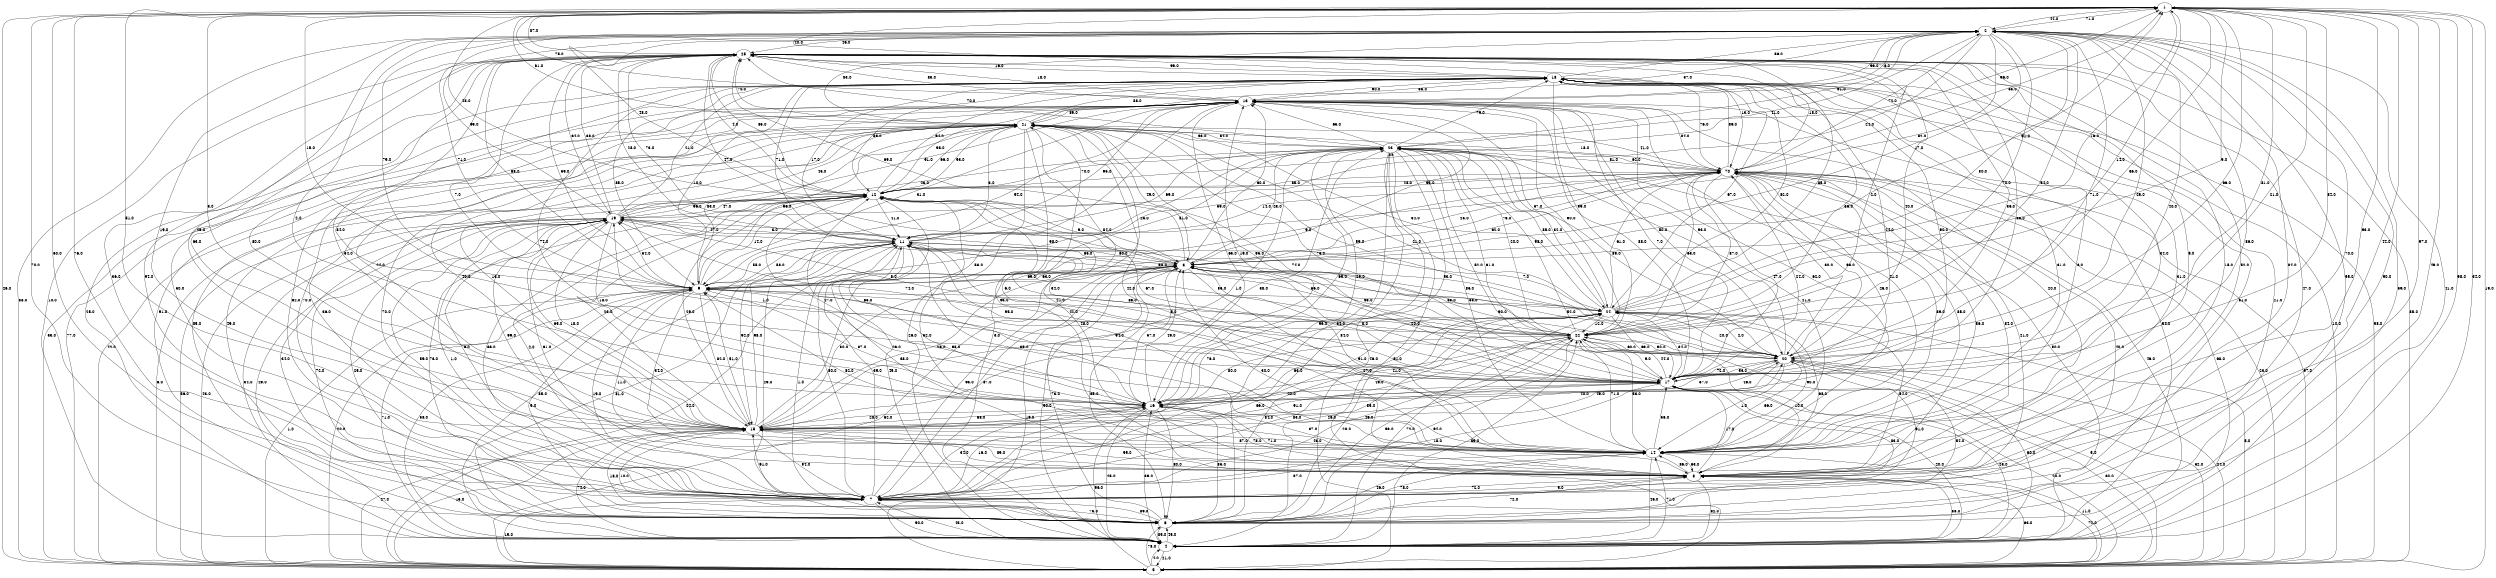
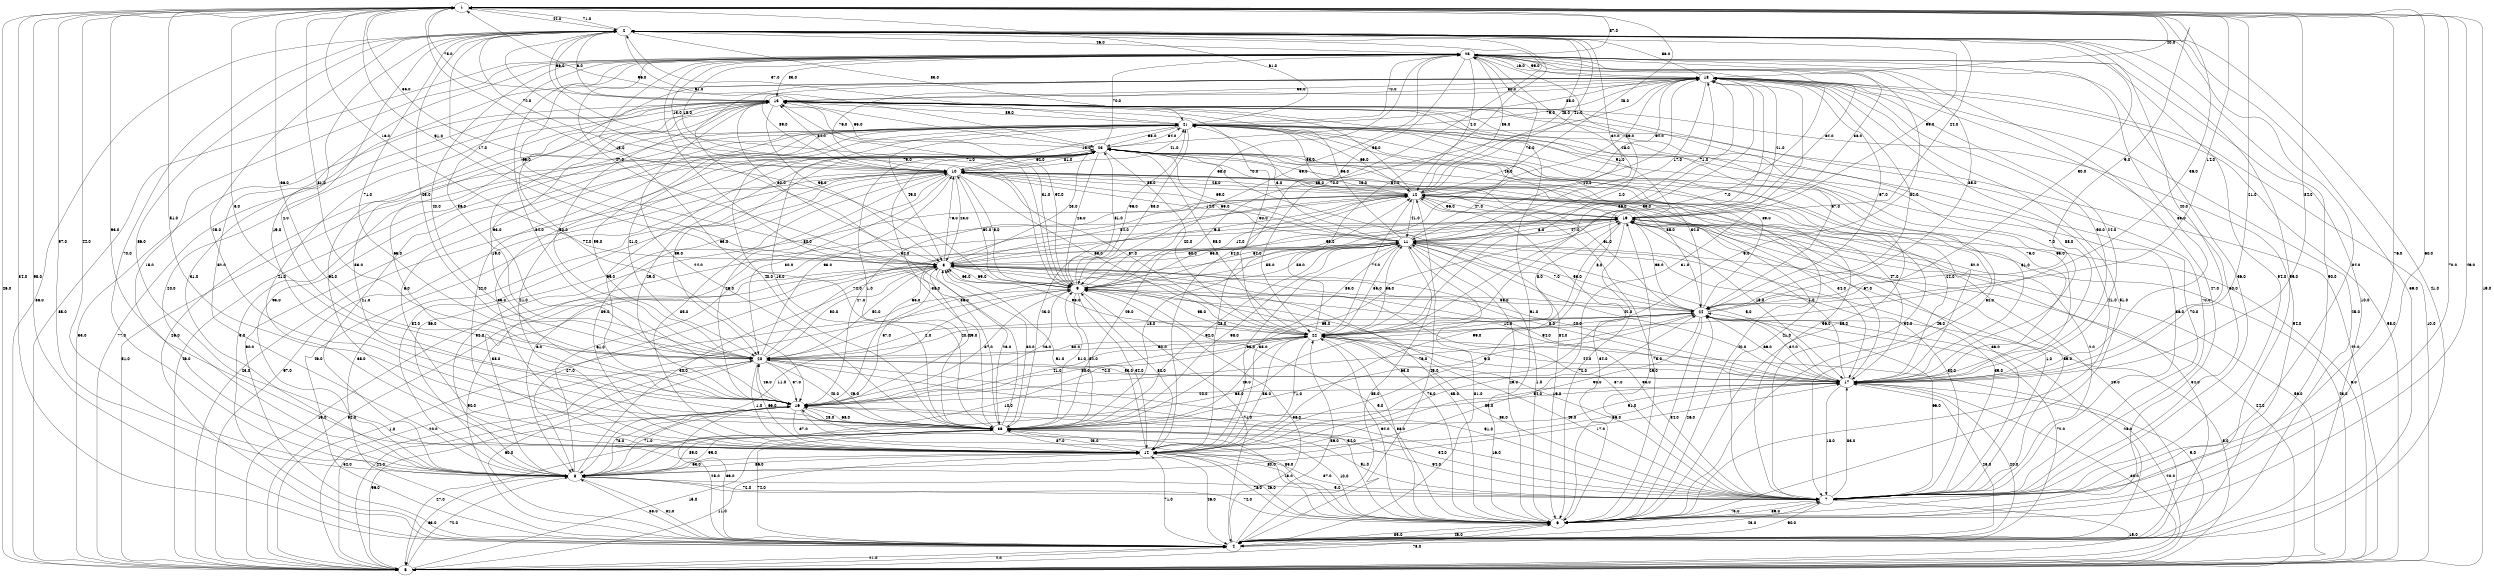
  strict digraph {
    n1 [label=1]
    n2 [label=2]
    n3 [label=3]
    n4 [label=4]
    n5 [label=5]
    n6 [label=6]
    n7 [label=7]
    n8 [label=8]
    n9 [label=14]
-   n10 [label=15]
+   n10 [label=35]
    n11 [label=16]
    n12 [label=17]
    n13 [label=20]
    n14 [label=22]
    n15 [label=24]
    n16 [label=9]
-   n17 [label=70]
+   n17 [label=10]
    n18 [label=11]
    n19 [label=12]
    n20 [label=13]
    n21 [label=19]
    n22 [label=21]
    n23 [label=23]
    n24 [label=25]
    n25 [label=18]
    n1 -> n2 [label=44.0]
    n1 -> n3 [label=16.0]
    n1 -> n4 [label=34.0]
    n1 -> n5 [label=26.0]
    n1 -> n6 [label=49.0]
    n1 -> n7 [label=76.0]
    n1 -> n8 [label=97.0]
    n1 -> n9 [label=93.0]
    n1 -> n10 [label=51.0]
    n1 -> n11 [label=3.0]
    n1 -> n12 [label=21.0]
    n1 -> n13 [label=66.0]
    n1 -> n14 [label=36.0]
    n1 -> n15 [label=9.0]
    n2 -> n1 [label=71.0]
    n2 -> n3 [label=17.0]
    n2 -> n4 [label=59.0]
    n2 -> n6 [label=55.0]
    n2 -> n7 [label=84.0]
    n2 -> n8 [label=70.0]
    n2 -> n9 [label=86.0]
    n2 -> n10 [label=25.0]
    n2 -> n11 [label=2.0]
    n2 -> n13 [label=25.0]
    n2 -> n14 [label=70.0]
    n2 -> n16 [label=71.0]
    n2 -> n17 [label=72.0]
    n2 -> n18 [label=32.0]
    n2 -> n19 [label=48.0]
    n2 -> n20 [label=96.0]
    n2 -> n21 [label=24.0]
    n2 -> n22 [label=83.0]
    n2 -> n23 [label=91.0]
    n2 -> n24 [label=46.0]
    n3 -> n1 [label=91.0]
    n3 -> n5 [label=62.0]
    n3 -> n6 [label=35.0]
    n3 -> n7 [label=87.0]
    n3 -> n8 [label=27.0]
    n3 -> n10 [label=26.0]
    n3 -> n11 [label=57.0]
    n3 -> n12 [label=8.0]
    n3 -> n13 [label=52.0]
    n3 -> n16 [label=69.0]
    n3 -> n17 [label=76.0]
    n3 -> n18 [label=60.0]
    n3 -> n19 [label=9.0]
    n3 -> n20 [label=60.0]
    n3 -> n23 [label=23.0]
    n3 -> n24 [label=69.0]
    n4 -> n1 [label=98.0]
    n4 -> n2 [label=41.0]
    n4 -> n3 [label=90.0]
    n4 -> n5 [label=21.0]
    n4 -> n6 [label=45.0]
    n4 -> n7 [label=43.0]
    n4 -> n8 [label=88.0]
    n4 -> n9 [label=71.0]
    n4 -> n11 [label=39.0]
    n4 -> n12 [label=23.0]
    n4 -> n14 [label=59.0]
    n4 -> n15 [label=72.0]
    n4 -> n16 [label=58.0]
    n4 -> n17 [label=68.0]
    n4 -> n18 [label=81.0]
    n4 -> n19 [label=45.0]
    n4 -> n20 [label=54.0]
    n4 -> n21 [label=29.0]
    n4 -> n22 [label=3.0]
    n4 -> n25 [label=25.0]
    n5 -> n1 [label=19.0]
    n5 -> n2 [label=88.0]
    n5 -> n3 [label=19.0]
    n5 -> n4 [label=4.0]
    n5 -> n6 [label=78.0]
    n5 -> n8 [label=72.0]
    n5 -> n9 [label=11.0]
    n5 -> n10 [label=15.0]
    n5 -> n11 [label=96.0]
    n5 -> n12 [label=30.0]
    n5 -> n13 [label=24.0]
    n5 -> n16 [label=20.0]
    n5 -> n17 [label=97.0]
    n5 -> n18 [label=24.0]
    n5 -> n19 [label=6.0]
    n5 -> n20 [label=77.0]
    n5 -> n21 [label=43.0]
    n5 -> n22 [label=42.0]
    n5 -> n23 [label=51.0]
    n5 -> n25 [label=58.0]
    n6 -> n1 [label=70.0]
    n6 -> n2 [label=90.0]
    n6 -> n3 [label=73.0]
    n6 -> n4 [label=85.0]
    n6 -> n7 [label=89.0]
    n6 -> n9 [label=78.0]
    n6 -> n10 [label=10.0]
    n6 -> n11 [label=85.0]
    n6 -> n14 [label=94.0]
    n6 -> n15 [label=26.0]
    n6 -> n16 [label=5.0]
    n6 -> n18 [label=1.0]
    n6 -> n19 [label=73.0]
    n6 -> n20 [label=91.0]
    n6 -> n21 [label=25.0]
    n6 -> n22 [label=49.0]
    n6 -> n25 [label=21.0]
    n7 -> n1 [label=60.0]
    n7 -> n3 [label=93.0]
    n7 -> n4 [label=90.0]
    n7 -> n5 [label=15.0]
    n7 -> n6 [label=73.0]
    n7 -> n8 [label=5.0]
    n7 -> n9 [label=87.0]
    n7 -> n10 [label=91.0]
    n7 -> n11 [label=16.0]
    n7 -> n12 [label=83.0]
    n7 -> n14 [label=49.0]
    n7 -> n15 [label=66.0]
    n7 -> n17 [label=21.0]
    n7 -> n18 [label=39.0]
    n7 -> n19 [label=2.0]
    n7 -> n20 [label=70.0]
    n7 -> n21 [label=59.0]
    n7 -> n22 [label=70.0]
    n7 -> n23 [label=34.0]
    n7 -> n24 [label=94.0]
    n7 -> n25 [label=50.0]
    n8 -> n1 [label=44.0]
    n8 -> n3 [label=30.0]
    n8 -> n4 [label=82.0]
    n8 -> n5 [label=63.0]
    n8 -> n6 [label=72.0]
    n8 -> n7 [label=72.0]
    n8 -> n9 [label=86.0]
    n8 -> n10 [label=95.0]
    n8 -> n11 [label=71.0]
    n8 -> n12 [label=17.0]
    n8 -> n15 [label=54.0]
    n8 -> n17 [label=86.0]
    n8 -> n19 [label=52.0]
    n8 -> n20 [label=20.0]
    n8 -> n21 [label=61.0]
    n8 -> n22 [label=21.0]
    n8 -> n24 [label=52.0]
    n8 -> n25 [label=31.0]
    n9 -> n3 [label=91.0]
    n9 -> n4 [label=46.0]
    n9 -> n6 [label=46.0]
    n9 -> n8 [label=63.0]
    n9 -> n10 [label=43.0]
    n9 -> n12 [label=56.0]
    n9 -> n13 [label=66.0]
    n9 -> n14 [label=53.0]
    n9 -> n16 [label=82.0]
    n9 -> n17 [label=85.0]
    n9 -> n18 [label=35.0]
    n9 -> n19 [label=48.0]
    n9 -> n20 [label=41.0]
    n9 -> n22 [label=42.0]
    n9 -> n23 [label=21.0]
    n9 -> n24 [label=9.0]
    n9 -> n25 [label=8.0]
    n10 -> n2 [label=19.0]
    n10 -> n3 [label=30.0]
    n10 -> n4 [label=74.0]
    n10 -> n5 [label=27.0]
    n10 -> n6 [label=18.0]
    n10 -> n7 [label=94.0]
    n10 -> n8 [label=89.0]
    n10 -> n9 [label=87.0]
    n10 -> n11 [label=68.0]
    n10 -> n12 [label=85.0]
    n10 -> n13 [label=49.0]
    n10 -> n15 [label=63.0]
    n10 -> n16 [label=51.0]
    n10 -> n18 [label=98.0]
    n10 -> n19 [label=29.0]
    n10 -> n20 [label=53.0]
    n10 -> n21 [label=65.0]
    n10 -> n22 [label=13.0]
    n10 -> n23 [label=38.0]
    n10 -> n24 [label=80.0]
    n10 -> n25 [label=54.0]
    n11 -> n3 [label=49.0]
    n11 -> n4 [label=25.0]
    n11 -> n6 [label=80.0]
    n11 -> n7 [label=34.0]
    n11 -> n8 [label=78.0]
    n11 -> n9 [label=37.0]
    n11 -> n10 [label=28.0]
    n11 -> n13 [label=46.0]
    n11 -> n14 [label=41.0]
    n11 -> n16 [label=26.0]
    n11 -> n19 [label=65.0]
    n11 -> n20 [label=19.0]
    n11 -> n23 [label=29.0]
    n11 -> n24 [label=84.0]
    n12 -> n1 [label=84.0]
    n12 -> n2 [label=40.0]
    n12 -> n3 [label=20.0]
    n12 -> n4 [label=20.0]
    n12 -> n5 [label=20.0]
    n12 -> n7 [label=18.0]
    n12 -> n10 [label=91.0]
    n12 -> n11 [label=20.0]
    n12 -> n13 [label=53.0]
    n12 -> n14 [label=44.0]
    n12 -> n15 [label=34.0]
    n12 -> n16 [label=94.0]
    n12 -> n17 [label=24.0]
    n12 -> n18 [label=5.0]
    n12 -> n19 [label=67.0]
    n12 -> n20 [label=7.0]
    n12 -> n21 [label=1.0]
    n12 -> n22 [label=95.0]
    n12 -> n23 [label=61.0]
    n12 -> n24 [label=83.0]
    n12 -> n25 [label=90.0]
    n13 -> n1 [label=81.0]
    n13 -> n2 [label=71.0]
    n13 -> n3 [label=90.0]
    n13 -> n4 [label=60.0]
    n13 -> n5 [label=52.0]
    n13 -> n6 [label=54.0]
    n13 -> n7 [label=91.0]
    n13 -> n9 [label=1.0]
    n13 -> n10 [label=40.0]
    n13 -> n11 [label=57.0]
    n13 -> n12 [label=72.0]
    n13 -> n14 [label=90.0]
    n13 -> n15 [label=2.0]
    n13 -> n17 [label=93.0]
    n13 -> n20 [label=93.0]
    n13 -> n21 [label=74.0]
    n13 -> n22 [label=59.0]
    n13 -> n24 [label=36.0]
    n14 -> n2 [label=54.0]
    n14 -> n3 [label=98.0]
    n14 -> n5 [label=5.0]
    n14 -> n6 [label=98.0]
    n14 -> n7 [label=83.0]
    n14 -> n8 [label=10.0]
    n14 -> n9 [label=71.0]
    n14 -> n10 [label=49.0]
    n14 -> n11 [label=80.0]
    n14 -> n12 [label=9.0]
    n14 -> n13 [label=60.0]
    n14 -> n16 [label=95.0]
    n14 -> n17 [label=87.0]
    n14 -> n18 [label=56.0]
    n14 -> n19 [label=74.0]
    n14 -> n21 [label=8.0]
    n14 -> n23 [label=98.0]
    n14 -> n24 [label=7.0]
    n14 -> n25 [label=36.0]
    n15 -> n1 [label=14.0]
    n15 -> n2 [label=30.0]
    n15 -> n3 [label=85.0]
    n15 -> n4 [label=28.0]
    n15 -> n5 [label=5.0]
    n15 -> n6 [label=84.0]
    n15 -> n8 [label=68.0]
    n15 -> n9 [label=90.0]
    n15 -> n11 [label=76.0]
    n15 -> n12 [label=69.0]
    n15 -> n13 [label=20.0]
    n15 -> n14 [label=12.0]
    n15 -> n17 [label=61.0]
    n15 -> n18 [label=53.0]
    n15 -> n21 [label=98.0]
-   n15 -> n22 [label=34.0]
+   n15 -> n22 [label=89.0]
    n15 -> n23 [label=32.0]
    n15 -> n24 [label=85.0]
    n15 -> n25 [label=82.0]
    n16 -> n1 [label=15.0]
    n16 -> n2 [label=79.0]
    n16 -> n3 [label=63.0]
    n16 -> n4 [label=71.0]
    n16 -> n5 [label=1.0]
    n16 -> n7 [label=19.0]
    n16 -> n8 [label=11.0]
    n16 -> n9 [label=34.0]
    n16 -> n10 [label=82.0]
    n16 -> n11 [label=37.0]
    n16 -> n15 [label=35.0]
    n16 -> n17 [label=62.0]
    n16 -> n18 [label=58.0]
    n16 -> n19 [label=14.0]
    n16 -> n20 [label=94.0]
    n16 -> n21 [label=54.0]
    n16 -> n22 [label=96.0]
    n16 -> n23 [label=81.0]
    n16 -> n24 [label=59.0]
    n16 -> n25 [label=10.0]
    n17 -> n1 [label=55.0]
    n17 -> n3 [label=23.0]
    n17 -> n4 [label=46.0]
    n17 -> n5 [label=23.0]
    n17 -> n6 [label=40.0]
    n17 -> n8 [label=84.0]
    n17 -> n9 [label=89.0]
    n17 -> n11 [label=26.0]
    n17 -> n12 [label=47.0]
    n17 -> n13 [label=30.0]
    n17 -> n14 [label=63.0]
    n17 -> n16 [label=9.0]
    n17 -> n18 [label=14.0]
    n17 -> n19 [label=28.0]
    n17 -> n20 [label=84.0]
    n17 -> n22 [label=41.0]
    n17 -> n23 [label=62.0]
    n17 -> n24 [label=18.0]
    n17 -> n25 [label=89.0]
    n18 -> n3 [label=65.0]
    n18 -> n4 [label=85.0]
    n18 -> n6 [label=29.0]
    n18 -> n7 [label=80.0]
    n18 -> n8 [label=38.0]
    n18 -> n9 [label=98.0]
    n18 -> n10 [label=92.0]
    n18 -> n12 [label=42.0]
    n18 -> n13 [label=86.0]
    n18 -> n14 [label=35.0]
    n18 -> n15 [label=7.0]
    n18 -> n16 [label=55.0]
    n18 -> n17 [label=59.0]
    n18 -> n20 [label=95.0]
    n18 -> n21 [label=3.0]
    n18 -> n22 [label=3.0]
    n18 -> n23 [label=69.0]
    n18 -> n24 [label=73.0]
    n18 -> n25 [label=71.0]
    n19 -> n1 [label=48.0]
    n19 -> n2 [label=41.0]
    n19 -> n3 [label=84.0]
    n19 -> n6 [label=34.0]
    n19 -> n7 [label=36.0]
    n19 -> n10 [label=23.0]
    n19 -> n11 [label=47.0]
    n19 -> n12 [label=34.0]
    n19 -> n17 [label=85.0]
    n19 -> n18 [label=41.0]
    n19 -> n20 [label=98.0]
    n19 -> n21 [label=96.0]
    n19 -> n22 [label=53.0]
    n19 -> n23 [label=70.0]
    n19 -> n24 [label=85.0]
    n19 -> n25 [label=94.0]
    n20 -> n1 [label=75.0]
    n20 -> n2 [label=6.0]
    n20 -> n3 [label=95.0]
    n20 -> n5 [label=33.0]
    n20 -> n7 [label=62.0]
    n20 -> n9 [label=62.0]
    n20 -> n10 [label=24.0]
    n20 -> n11 [label=65.0]
    n20 -> n12 [label=88.0]
    n20 -> n13 [label=50.0]
    n20 -> n14 [label=90.0]
    n20 -> n15 [label=57.0]
    n20 -> n16 [label=31.0]
    n20 -> n22 [label=89.0]
-   n20 -> n24 [label=18.0]
    n20 -> n25 [label=33.0]
    n21 -> n2 [label=99.0]
    n21 -> n3 [label=98.0]
    n21 -> n4 [label=34.0]
    n21 -> n5 [label=56.0]
    n21 -> n6 [label=72.0]
    n21 -> n7 [label=1.0]
    n21 -> n8 [label=6.0]
    n21 -> n9 [label=99.0]
    n21 -> n10 [label=18.0]
    n21 -> n12 [label=18.0]
    n21 -> n18 [label=47.0]
    n21 -> n19 [label=47.0]
    n21 -> n20 [label=91.0]
    n21 -> n22 [label=45.0]
    n21 -> n23 [label=23.0]
    n21 -> n24 [label=38.0]
    n21 -> n25 [label=21.0]
    n22 -> n1 [label=61.0]
    n22 -> n2 [label=37.0]
    n22 -> n3 [label=49.0]
    n22 -> n4 [label=26.0]
    n22 -> n6 [label=85.0]
    n22 -> n7 [label=36.0]
    n22 -> n8 [label=93.0]
    n22 -> n9 [label=6.0]
    n22 -> n10 [label=40.0]
    n22 -> n12 [label=75.0]
    n22 -> n13 [label=21.0]
    n22 -> n16 [label=83.0]
    n22 -> n17 [label=18.0]
    n22 -> n19 [label=66.0]
    n22 -> n23 [label=98.0]
    n22 -> n24 [label=70.0]
    n22 -> n25 [label=88.0]
    n23 -> n1 [label=96.0]
    n23 -> n4 [label=90.0]
    n23 -> n5 [label=46.0]
    n23 -> n6 [label=84.0]
    n23 -> n7 [label=96.0]
    n23 -> n9 [label=53.0]
    n23 -> n10 [label=1.0]
    n23 -> n11 [label=65.0]
    n23 -> n12 [label=52.0]
    n23 -> n13 [label=89.0]
    n23 -> n14 [label=20.0]
    n23 -> n15 [label=85.0]
    n23 -> n16 [label=23.0]
    n23 -> n17 [label=81.0]
    n23 -> n20 [label=65.0]
    n23 -> n22 [label=64.0]
    n23 -> n24 [label=70.0]
    n23 -> n25 [label=79.0]
    n24 -> n1 [label=87.0]
    n24 -> n3 [label=47.0]
    n24 -> n4 [label=10.0]
    n24 -> n5 [label=85.0]
    n24 -> n6 [label=47.0]
    n24 -> n7 [label=36.0]
    n24 -> n8 [label=15.0]
    n24 -> n9 [label=34.0]
    n24 -> n10 [label=63.0]
    n24 -> n13 [label=40.0]
    n24 -> n14 [label=2.0]
    n24 -> n16 [label=68.0]
    n24 -> n17 [label=13.0]
    n24 -> n18 [label=28.0]
    n24 -> n19 [label=4.0]
    n24 -> n20 [label=83.0]
    n24 -> n21 [label=64.0]
    n24 -> n25 [label=16.0]
    n25 -> n1 [label=40.0]
    n25 -> n2 [label=56.0]
    n25 -> n5 [label=10.0]
    n25 -> n6 [label=51.0]
    n25 -> n9 [label=31.0]
    n25 -> n11 [label=74.0]
    n25 -> n12 [label=24.0]
    n25 -> n14 [label=99.0]
    n25 -> n15 [label=67.0]
    n25 -> n16 [label=85.0]
    n25 -> n17 [label=76.0]
    n25 -> n18 [label=17.0]
    n25 -> n19 [label=59.0]
    n25 -> n20 [label=90.0]
    n25 -> n24 [label=99.0]
  }
